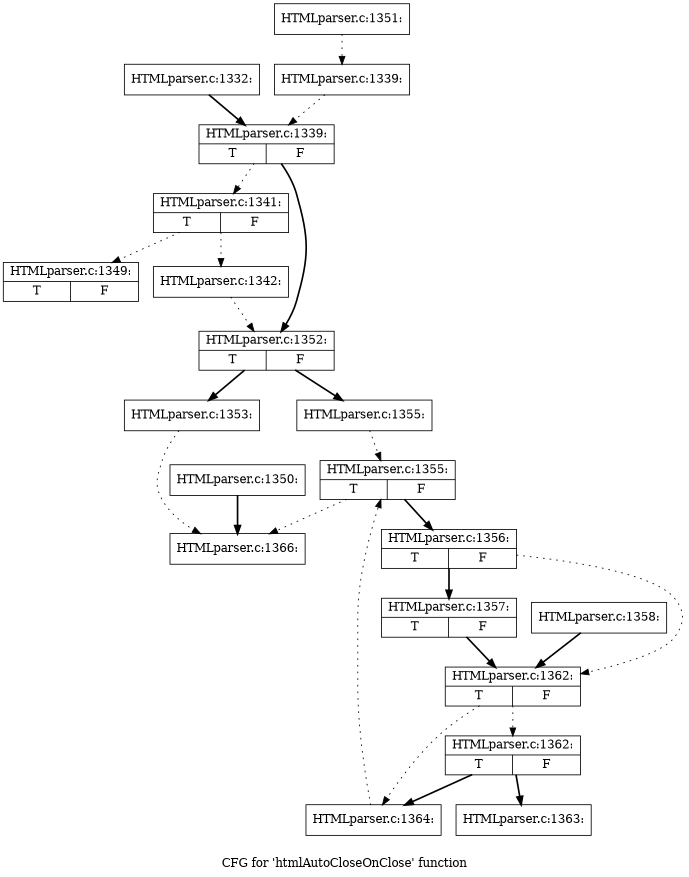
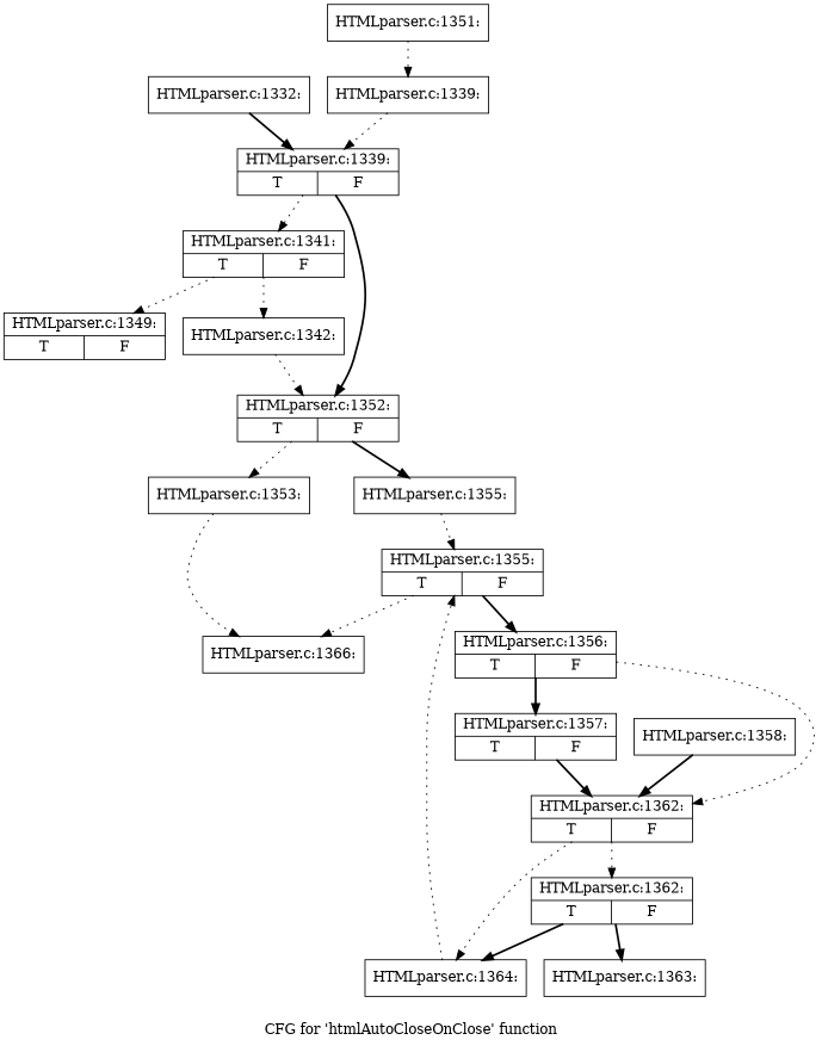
  digraph {
    label="CFG for 'htmlAutoCloseOnClose' function"
    node [shape=record]
    edge [style=dotted]
    n1 [label="{HTMLparser.c:1332:}"]
    n2 [label="{HTMLparser.c:1339:|{<s0>T|<s1>F}}"]
    n3 [label="{HTMLparser.c:1341:|{<s0>T|<s1>F}}"]
    n4 [label="{HTMLparser.c:1352:|{<s0>T|<s1>F}}"]
    n5 [label="{HTMLparser.c:1342:}"]
    n6 [label="{HTMLparser.c:1349:|{<s0>T|<s1>F}}"]
    n7 [label="{HTMLparser.c:1353:}"]
    n8 [label="{HTMLparser.c:1355:}"]
    n9 [label="{HTMLparser.c:1366:}"]
    n10 [label="{HTMLparser.c:1355:|{<s0>T|<s1>F}}"]
-   n11 [label="{HTMLparser.c:1350:}"]
    n12 [label="{HTMLparser.c:1351:}"]
    n13 [label="{HTMLparser.c:1339:}"]
    n14 [label="{HTMLparser.c:1356:|{<s0>T|<s1>F}}"]
    n15 [label="{HTMLparser.c:1357:|{<s0>T|<s1>F}}"]
    n16 [label="{HTMLparser.c:1362:|{<s0>T|<s1>F}}"]
    n17 [label="{HTMLparser.c:1362:|{<s0>T|<s1>F}}"]
    n18 [label="{HTMLparser.c:1364:}"]
    n19 [label="{HTMLparser.c:1358:}"]
    n20 [label="{HTMLparser.c:1363:}"]
    n1 -> n2 [style=bold]
    n2 -> n3
    n2 -> n4 [style=bold]
    n3 -> n5
    n3 -> n6
-   n4 -> n7 [style=bold]
+   n4 -> n7
    n4 -> n8 [style=bold]
    n5 -> n4
    n7 -> n9
    n8 -> n10
    n10 -> n9
    n10 -> n14 [style=bold]
-   n11 -> n9 [style=bold]
    n12 -> n13
    n13 -> n2
    n14 -> n15 [style=bold]
    n14 -> n16
    n15 -> n16 [style=bold]
    n16 -> n17
    n16 -> n18
    n17 -> n18 [style=bold]
    n17 -> n20 [style=bold]
    n18 -> n10
    n19 -> n16 [style=bold]
  }
